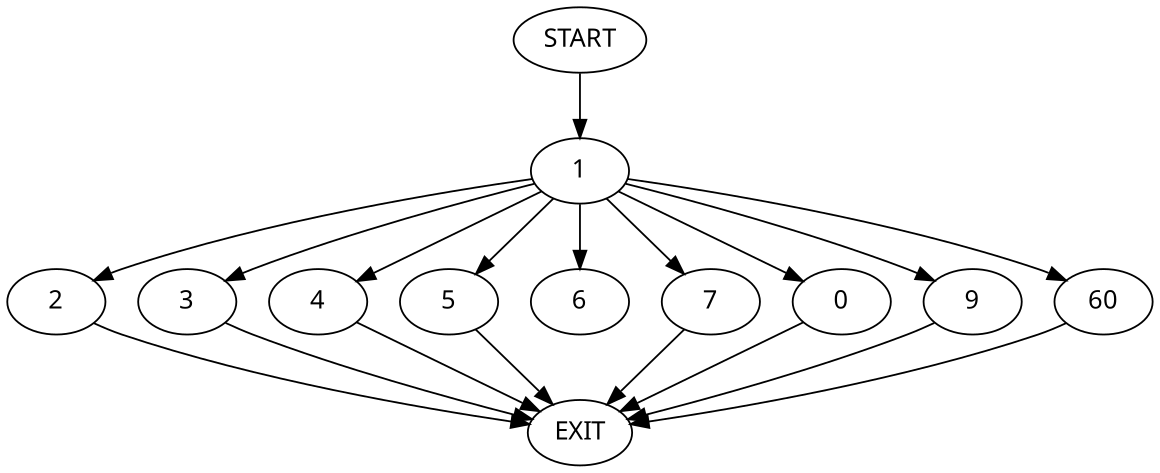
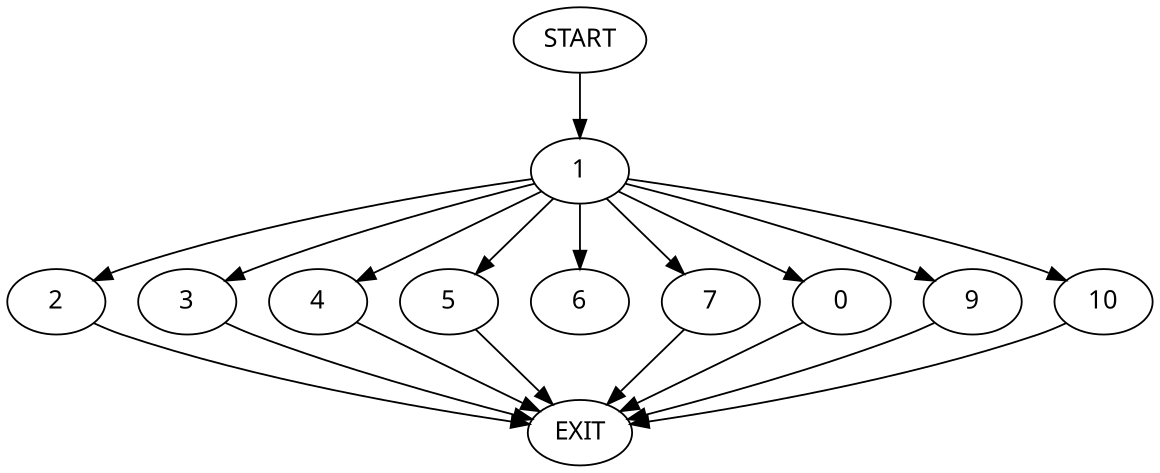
  digraph {
    fontname="Noto Sans"
    node [fontname="Noto Sans"]
    edge [fontname="Noto Sans"]
    n1 [label=START]
    1
    2
    3
    4
    5
    6
    7
    n9 [label=0]
    9
-   10 [label=60]
+   10
    n12 [label=EXIT]
    n1 -> 1
    1 -> 2
    1 -> 3
    1 -> 4
    1 -> 5
    1 -> 6
    1 -> 7
    1 -> n9
    1 -> 9
    1 -> 10
    2 -> n12
    3 -> n12
    4 -> n12
    5 -> n12
    7 -> n12
    n9 -> n12
    9 -> n12
    10 -> n12
  }
